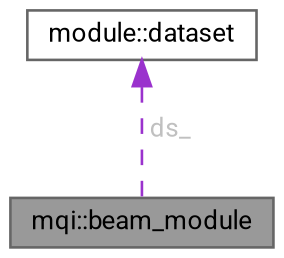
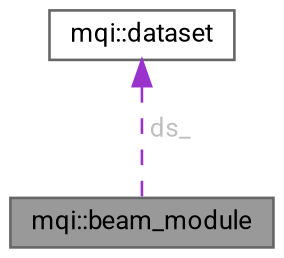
  digraph {
    fontname=Roboto
    node [color=gray40 fontname=Roboto fontsize=10 shape=box style=filled]
    n1 [fillcolor=grey60 fontcolor=black height=0.2 label="mqi::beam_module" width=0.4]
-   n2 [fillcolor=white height=0.2 label="module::dataset" width=0.4]
+   n2 [fillcolor=white height=0.2 label="mqi::dataset" width=0.4]
    n2 -> n1 [color=darkorchid3 dir=back fontcolor=grey fontname=Roboto fontsize=10 label=<<TABLE CELLBORDER="0" BORDER="0"><TR><TD VALIGN="top" ALIGN="LEFT" CELLPADDING="1" CELLSPACING="0">ds_</TD></TR> </TABLE>> labelfontname=Helvetica labelfontsize=10 style=dashed]
  }
